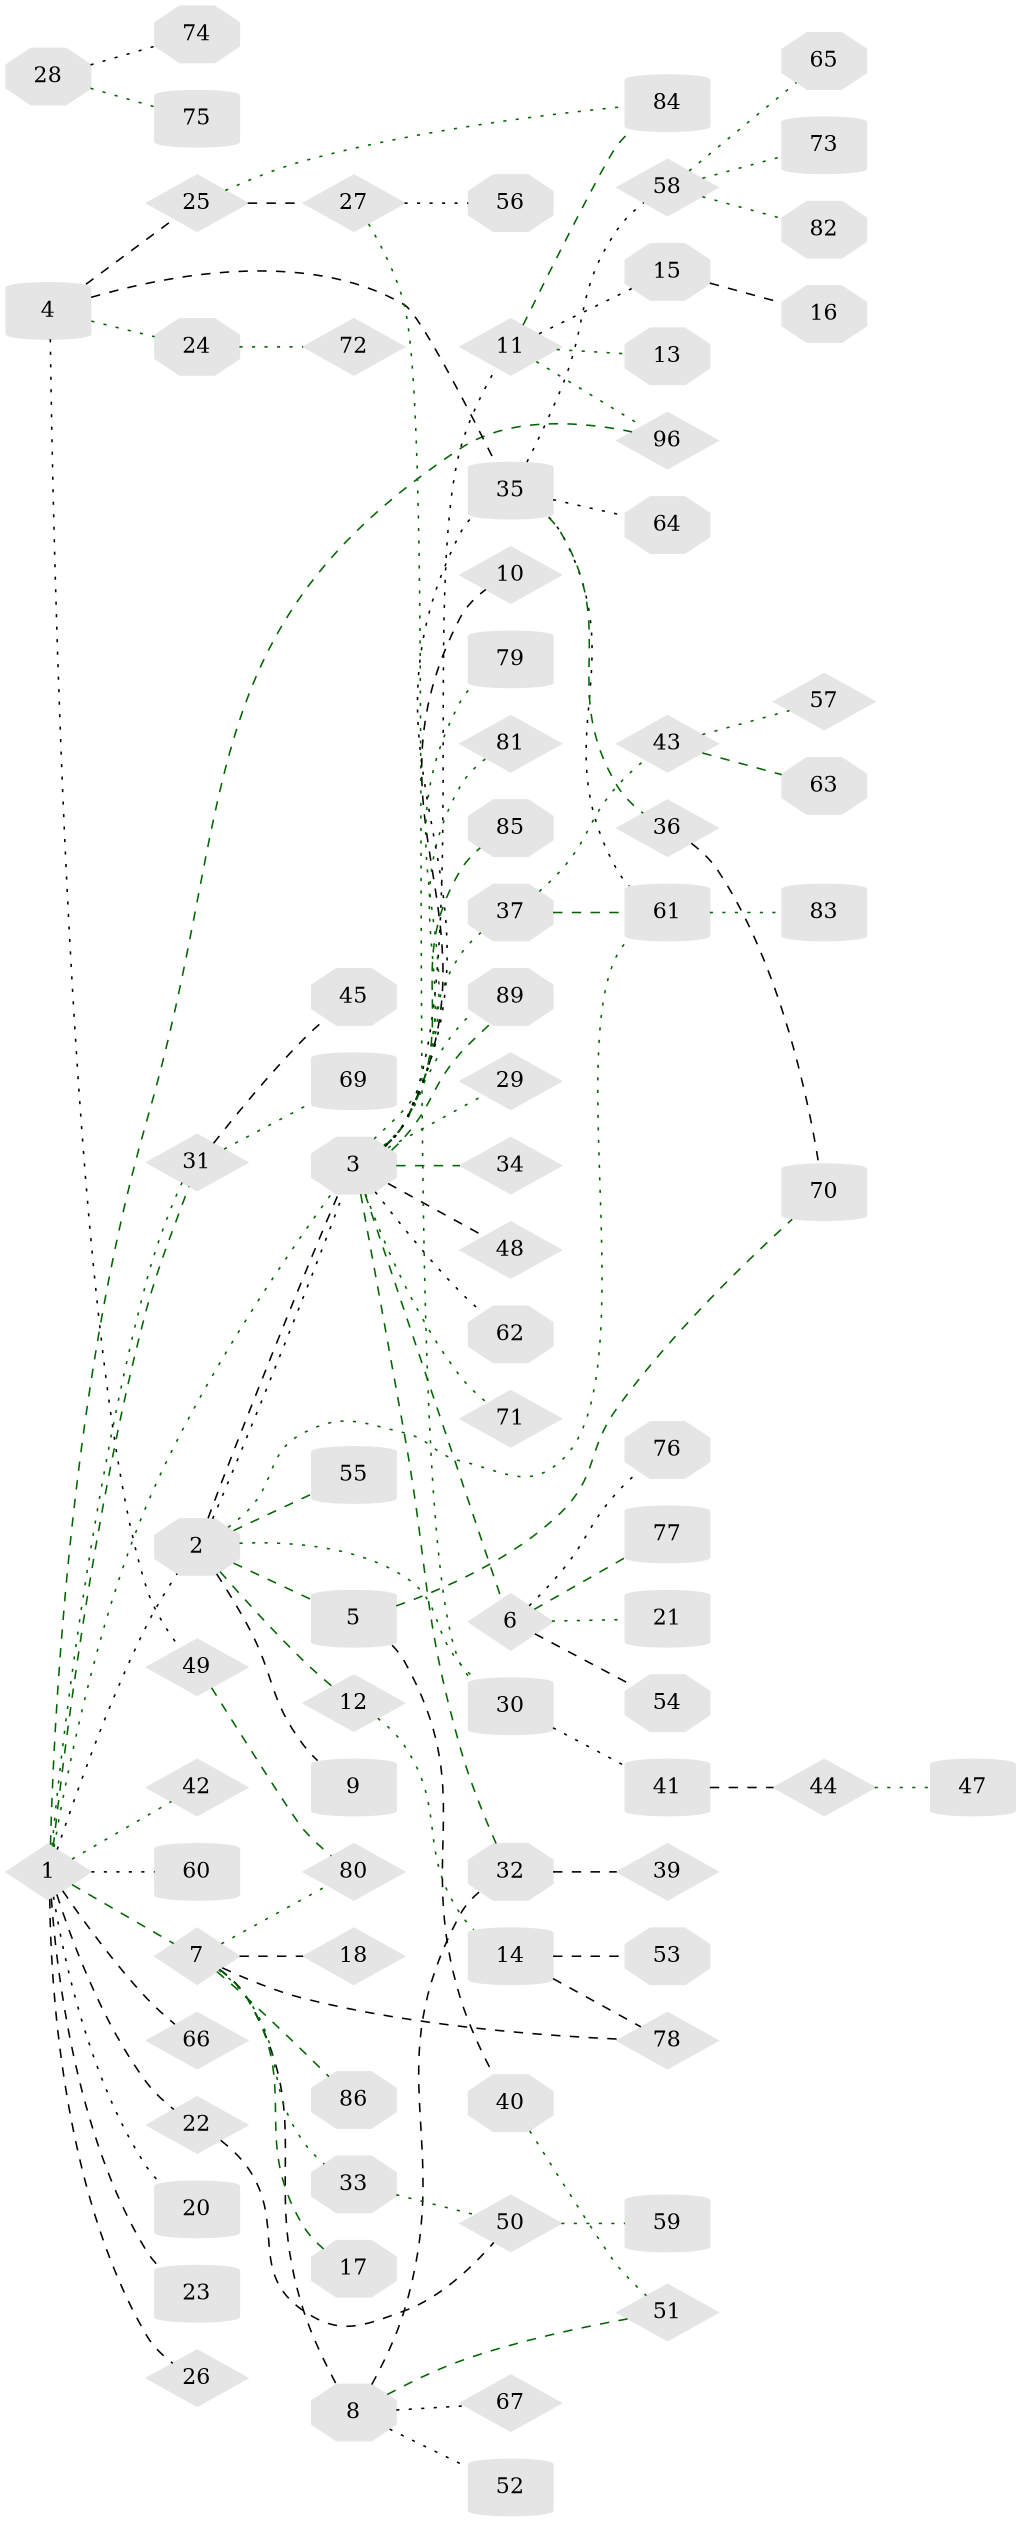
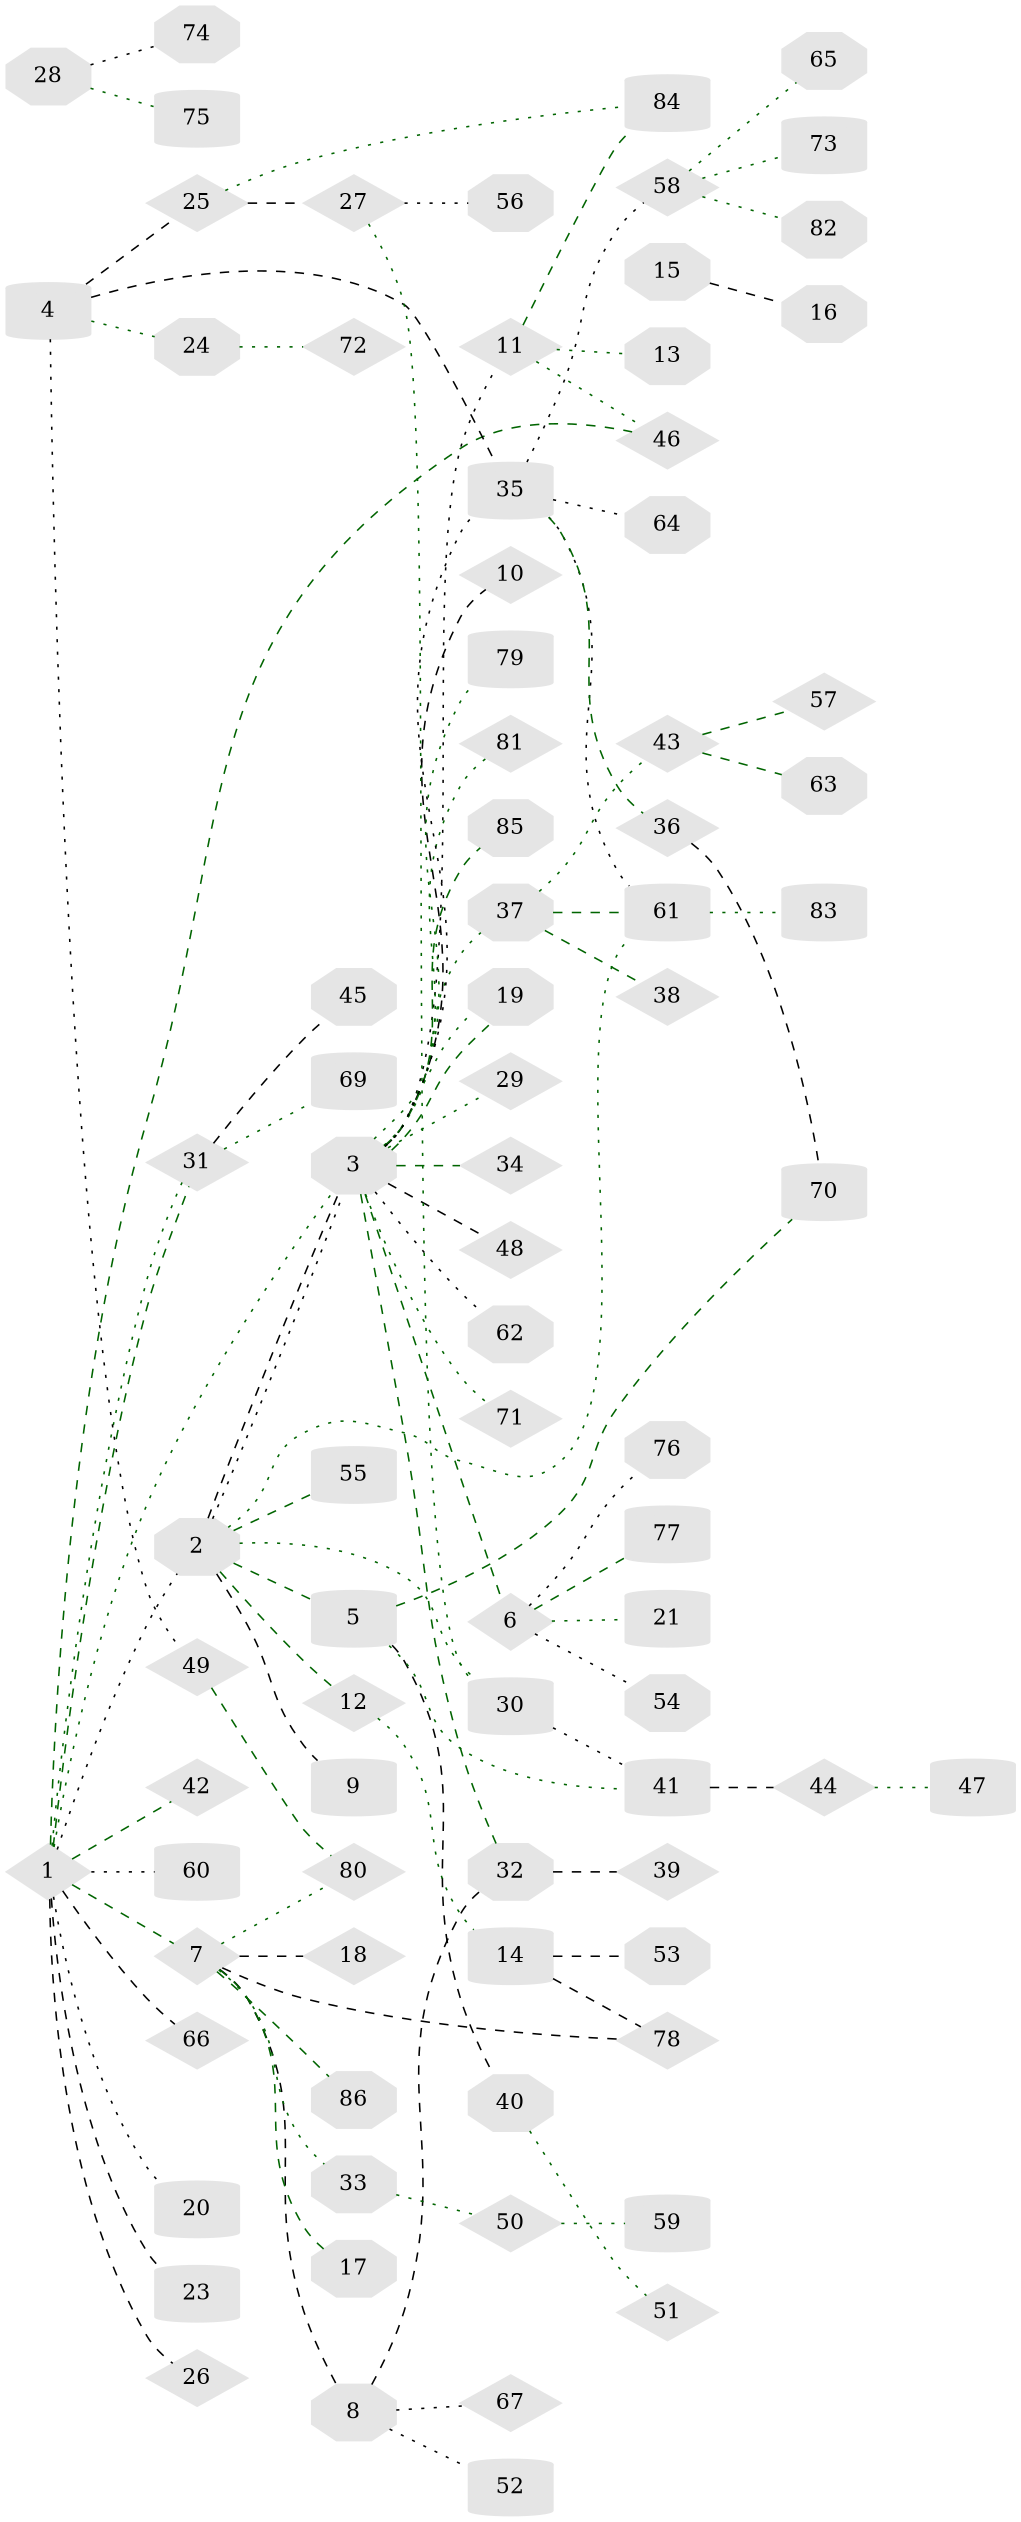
  graph {
    rankdir=LR
    node [color=gray90 shape=diamond style=filled]
    edge [color=darkgreen style=dotted]
    2 [shape=octagon]
    1
    3 [shape=octagon]
    7
    20 [shape=cylinder]
-   22
    23 [shape=cylinder]
    26
    31
    42
-   46 [label=96]
+   46
    60 [shape=cylinder]
    66
    5 [shape=cylinder]
    9 [shape=cylinder]
    12
    30 [shape=cylinder]
    55 [shape=cylinder]
    61 [shape=cylinder]
    6
    10
    11
-   19 [shape=octagon label=89]
+   19 [shape=octagon]
    29
    32 [shape=octagon]
    34
    37 [shape=octagon]
    48
    62 [shape=octagon]
    71
    79 [shape=cylinder]
    81
    85 [shape=octagon]
    35 [shape=cylinder]
    4 [shape=cylinder]
    24 [shape=octagon]
    25
    49
    8 [shape=octagon]
    17 [shape=octagon]
    18
    33 [shape=octagon]
    78
    80
    86 [shape=octagon]
    50
    45 [shape=octagon]
    69 [shape=cylinder]
    40 [shape=octagon]
    41 [shape=cylinder]
    70 [shape=cylinder]
    14 [shape=cylinder]
    83 [shape=cylinder]
    21 [shape=cylinder]
    54 [shape=octagon]
    76 [shape=octagon]
    77 [shape=cylinder]
    13 [shape=octagon]
    15 [shape=octagon]
    84 [shape=cylinder]
    39
+   38
    43
    72
    27
    36
    58
    64 [shape=octagon]
    51
    44
    52 [shape=cylinder]
    67
    16 [shape=octagon]
    28 [shape=octagon]
    74 [shape=octagon]
    75 [shape=cylinder]
    53 [shape=octagon]
    59 [shape=cylinder]
    56 [shape=octagon]
    65 [shape=octagon]
    73 [shape=cylinder]
    82 [shape=octagon]
    57
    63 [shape=octagon]
    47 [shape=cylinder]
    2 -- 3 [color=black]
    2 -- 3 [color=black style=dashed]
    2 -- 5 [style=dashed]
    2 -- 9 [color=black style=dashed]
    2 -- 12 [style=dashed]
    2 -- 30
    2 -- 55 [style=dashed]
    2 -- 61
    1 -- 2 [color=black]
    1 -- 3
    1 -- 7 [style=dashed]
    1 -- 20 [color=black]
-   1 -- 22 [color=black style=dashed]
    1 -- 23 [color=black style=dashed]
    1 -- 26 [color=black style=dashed]
    1 -- 31 [style=dashed]
    1 -- 31
-   1 -- 42
+   1 -- 42 [style=dashed]
    1 -- 46 [style=dashed]
    1 -- 60 [color=black]
    1 -- 66 [color=black style=dashed]
    3 -- 6 [style=dashed]
    3 -- 10 [color=black style=dashed]
    3 -- 11 [color=black]
    3 -- 19 [style=dashed]
    3 -- 19
    3 -- 29
    3 -- 32 [style=dashed]
    3 -- 34 [style=dashed]
    3 -- 37
    3 -- 48 [color=black style=dashed]
    3 -- 62 [color=black]
    3 -- 71
    3 -- 79
    3 -- 81
    3 -- 85 [style=dashed]
    3 -- 35 [color=black]
    7 -- 8 [color=black style=dashed]
    7 -- 17 [style=dashed]
    7 -- 18 [color=black style=dashed]
    7 -- 33
    7 -- 78 [color=black style=dashed]
    7 -- 80
    7 -- 86 [style=dashed]
-   22 -- 50 [color=black style=dashed]
    31 -- 45 [color=black style=dashed]
    31 -- 69
    5 -- 40 [color=black style=dashed]
+   5 -- 41
    5 -- 70 [style=dashed]
    12 -- 14
    30 -- 41 [color=black]
    61 -- 83
    6 -- 21
-   6 -- 54 [color=black style=dashed]
+   6 -- 54 [color=black]
    6 -- 76 [color=black]
    6 -- 77 [style=dashed]
    11 -- 46
    11 -- 13
-   11 -- 15 [color=black]
    11 -- 84 [style=dashed]
    32 -- 39 [color=black style=dashed]
    37 -- 61 [style=dashed]
+   37 -- 38 [style=dashed]
    37 -- 43
    35 -- 61 [color=black]
    35 -- 36 [style=dashed]
    35 -- 58 [color=black]
    35 -- 64 [color=black]
    4 -- 35 [color=black style=dashed]
    4 -- 24
    4 -- 25 [color=black style=dashed]
    4 -- 49 [color=black]
    24 -- 72
    25 -- 84
    25 -- 27 [color=black style=dashed]
    49 -- 80 [style=dashed]
    8 -- 32 [color=black style=dashed]
-   8 -- 51 [style=dashed]
    8 -- 52 [color=black]
    8 -- 67 [color=black]
    33 -- 50
    50 -- 59
    40 -- 51
    41 -- 44 [color=black style=dashed]
    14 -- 78 [color=black style=dashed]
    14 -- 53 [color=black style=dashed]
    15 -- 16 [color=black style=dashed]
-   43 -- 57
+   43 -- 57 [style=dashed]
    43 -- 63 [style=dashed]
    27 -- 30
    27 -- 56 [color=black]
    36 -- 70 [color=black style=dashed]
    58 -- 65
    58 -- 73
    58 -- 82
    44 -- 47
    28 -- 74 [color=black]
    28 -- 75
  }
